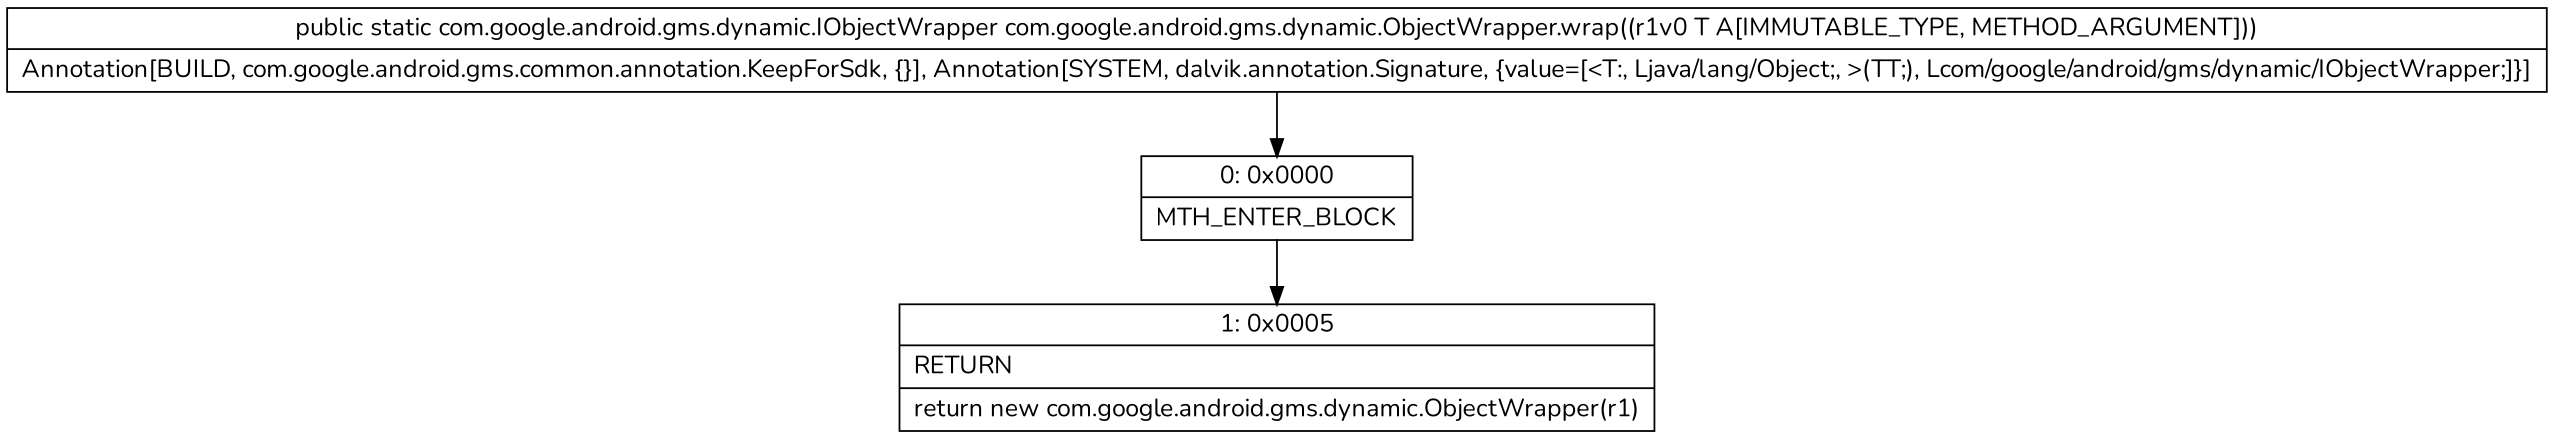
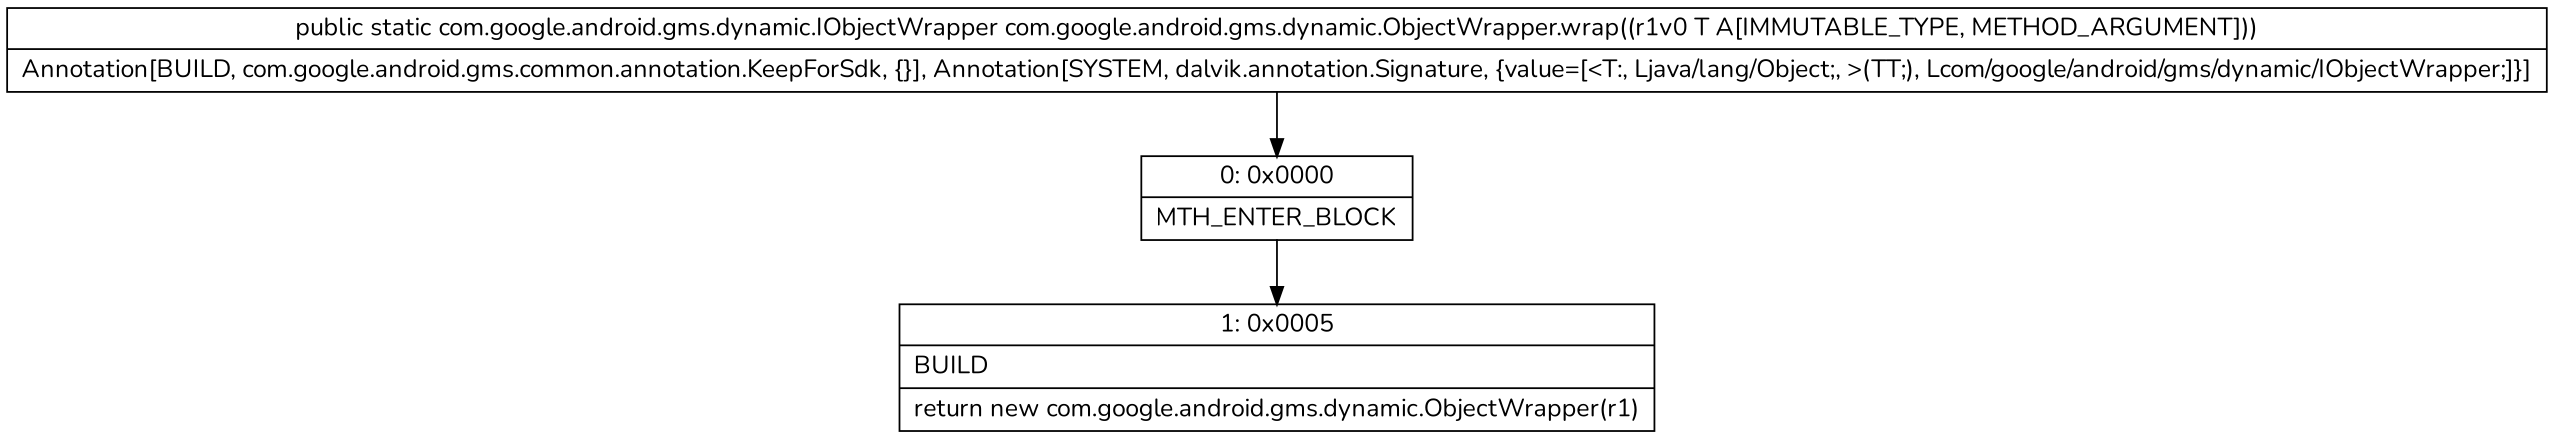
  digraph {
    fontname=Nunito
    node [shape=record fontname=Nunito]
    edge [fontname=Nunito]
    n1 [label="{0\:\ 0x0000|MTH_ENTER_BLOCK\l}"]
-   n2 [label="{1\:\ 0x0005|RETURN\l|return new com.google.android.gms.dynamic.ObjectWrapper(r1)\l}"]
+   n2 [label="{1\:\ 0x0005|BUILD\l|return new com.google.android.gms.dynamic.ObjectWrapper(r1)\l}"]
    n3 [label="{public static com.google.android.gms.dynamic.IObjectWrapper com.google.android.gms.dynamic.ObjectWrapper.wrap((r1v0 T A[IMMUTABLE_TYPE, METHOD_ARGUMENT]))  | Annotation[BUILD, com.google.android.gms.common.annotation.KeepForSdk, \{\}], Annotation[SYSTEM, dalvik.annotation.Signature, \{value=[\<T:, Ljava\/lang\/Object;, \>(TT;), Lcom\/google\/android\/gms\/dynamic\/IObjectWrapper;]\}]\l}"]
    n1 -> n2
    n3 -> n1
  }
